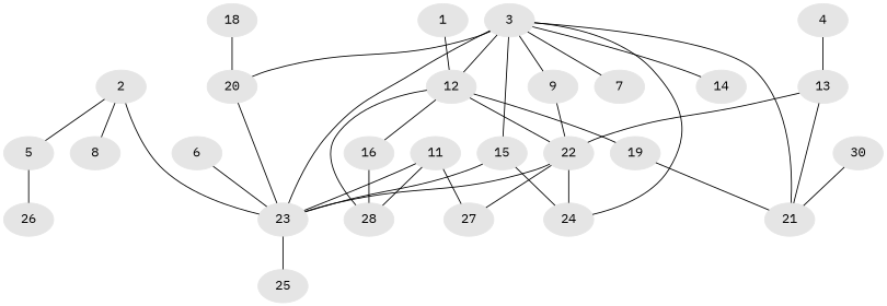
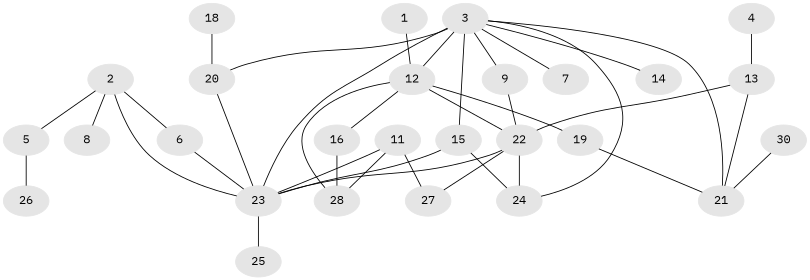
  graph {
    fontname="IBM Plex Mono"
    node [color=gray90 fontname="IBM Plex Mono" style=filled]
    edge [fontname="IBM Plex Mono" weight=1.0]
    1
    12
    22
    28
    16
    19
    2
    5
    6
    8
    23
    26
    25
    3
    7
    9
    14
    15
    20
    21
    24
    4
    13
    27
    n25 [label=30]
    11
    18
    1 -- 12
    12 -- 22
    12 -- 28
    12 -- 16
    12 -- 19
    22 -- 23
    22 -- 24
    22 -- 27
    16 -- 28
    19 -- 21
    2 -- 5
+   2 -- 6
    2 -- 8
    2 -- 23
    5 -- 26
    6 -- 23
    23 -- 25
    3 -- 12 [weight=2.0]
    3 -- 23 [weight=2.0]
    3 -- 7
    3 -- 9
    3 -- 14
    3 -- 15
    3 -- 20
    3 -- 21
    3 -- 24
    9 -- 22
    15 -- 23
    15 -- 24
    20 -- 23
    4 -- 13
    13 -- 22
    13 -- 21
    n25 -- 21
    11 -- 28
    11 -- 23
    11 -- 27
    18 -- 20
  }
